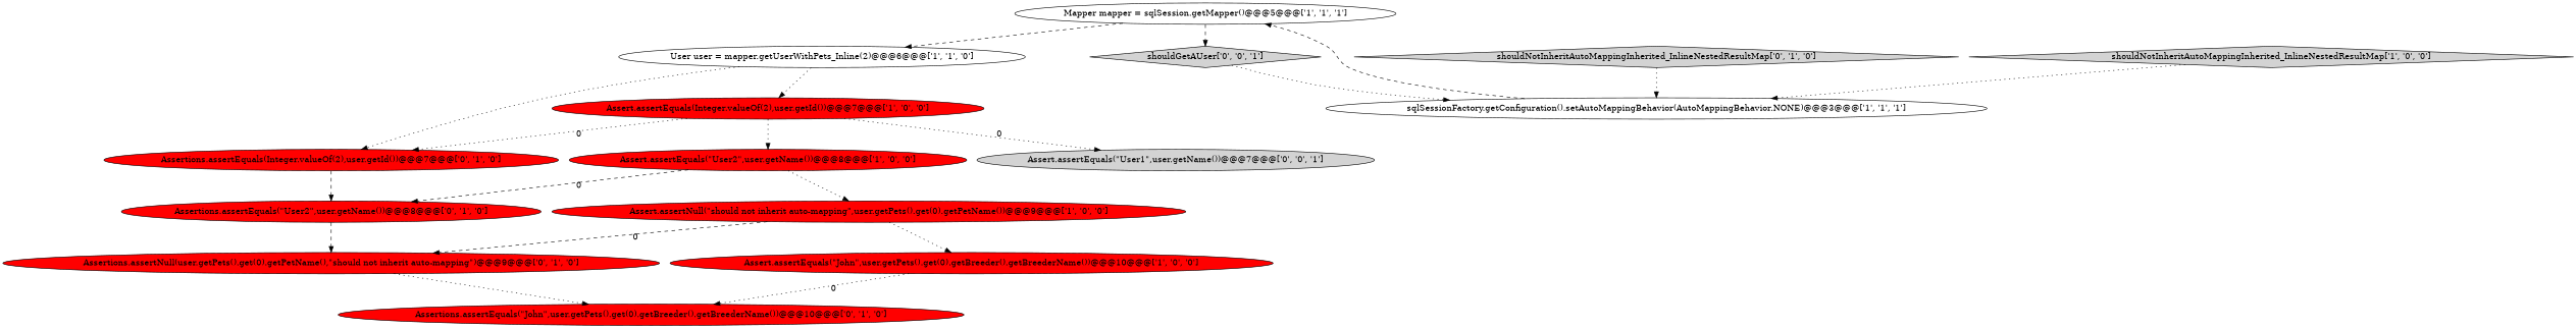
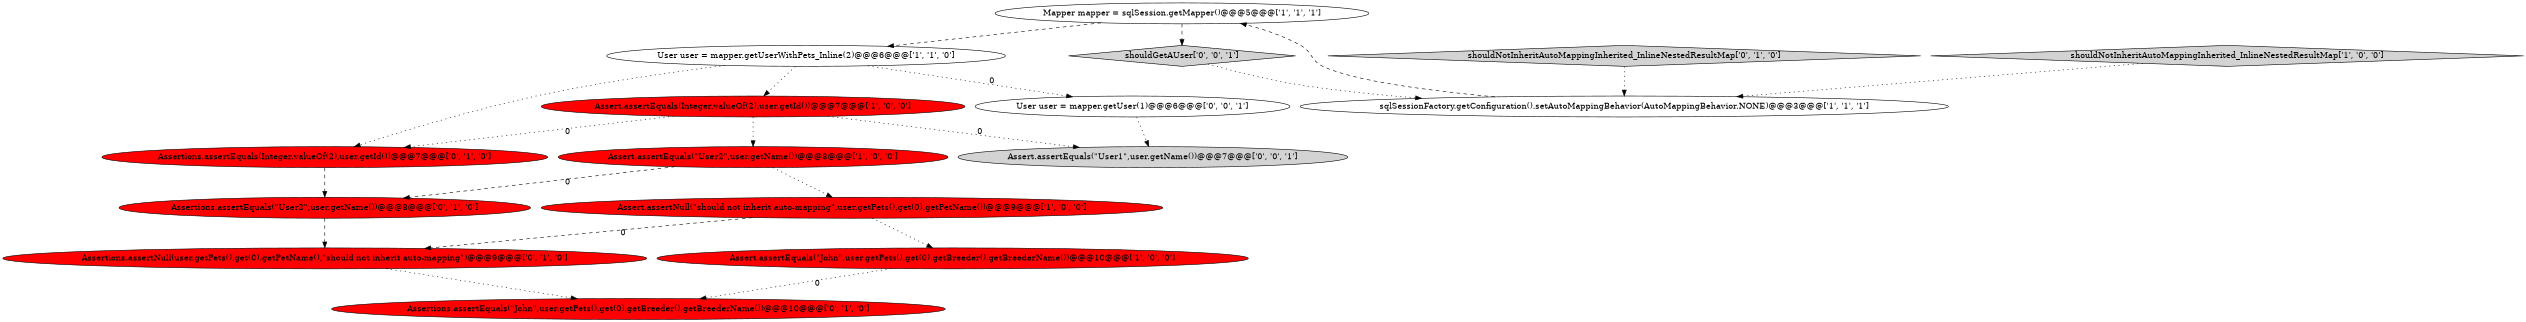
  digraph {
    node [fillcolor=red shape=ellipse style=filled]
    edge [style=dotted]
    n1 [fillcolor=white label="User user = mapper.getUserWithPets_Inline(2)@@@6@@@['1', '1', '0']"]
    n2 [label="Assertions.assertEquals(Integer.valueOf(2),user.getId())@@@7@@@['0', '1', '0']"]
+   n3 [fillcolor=white label="User user = mapper.getUser(1)@@@6@@@['0', '0', '1']"]
    n4 [label="Assert.assertEquals(Integer.valueOf(2),user.getId())@@@7@@@['1', '0', '0']"]
    n5 [label="Assertions.assertEquals(\"User2\",user.getName())@@@8@@@['0', '1', '0']"]
    n6 [fillcolor=lightgray label="Assert.assertEquals(\"User1\",user.getName())@@@7@@@['0', '0', '1']"]
    n7 [label="Assert.assertEquals(\"User2\",user.getName())@@@8@@@['1', '0', '0']"]
    n8 [label="Assertions.assertEquals(\"John\",user.getPets().get(0).getBreeder().getBreederName())@@@10@@@['0', '1', '0']"]
    n9 [label="Assertions.assertNull(user.getPets().get(0).getPetName(),\"should not inherit auto-mapping\")@@@9@@@['0', '1', '0']"]
    n10 [label="Assert.assertNull(\"should not inherit auto-mapping\",user.getPets().get(0).getPetName())@@@9@@@['1', '0', '0']"]
    n11 [label="Assert.assertEquals(\"John\",user.getPets().get(0).getBreeder().getBreederName())@@@10@@@['1', '0', '0']"]
    n12 [fillcolor=lightgray label="shouldGetAUser['0', '0', '1']" shape=diamond]
    n13 [fillcolor=white label="sqlSessionFactory.getConfiguration().setAutoMappingBehavior(AutoMappingBehavior.NONE)@@@3@@@['1', '1', '1']"]
    n14 [fillcolor=white label="Mapper mapper = sqlSession.getMapper()@@@5@@@['1', '1', '1']"]
    n15 [fillcolor=lightgray label="shouldNotInheritAutoMappingInherited_InlineNestedResultMap['0', '1', '0']" shape=diamond]
    n16 [fillcolor=lightgray label="shouldNotInheritAutoMappingInherited_InlineNestedResultMap['1', '0', '0']" shape=diamond]
    n1 -> n2
+   n1 -> n3 [label=0]
    n1 -> n4
    n2 -> n5 [style=dashed]
+   n3 -> n6
    n4 -> n2 [label=0]
    n4 -> n6 [label=0]
    n4 -> n7
    n5 -> n9 [style=dashed]
    n7 -> n5 [label=0 style=dashed]
    n7 -> n10
    n9 -> n8
    n10 -> n9 [label=0 style=dashed]
    n10 -> n11
    n11 -> n8 [label=0]
    n12 -> n13
    n13 -> n14 [style=dashed]
    n14 -> n1 [style=dashed]
    n14 -> n12 [style=dashed]
    n15 -> n13
    n16 -> n13
  }
